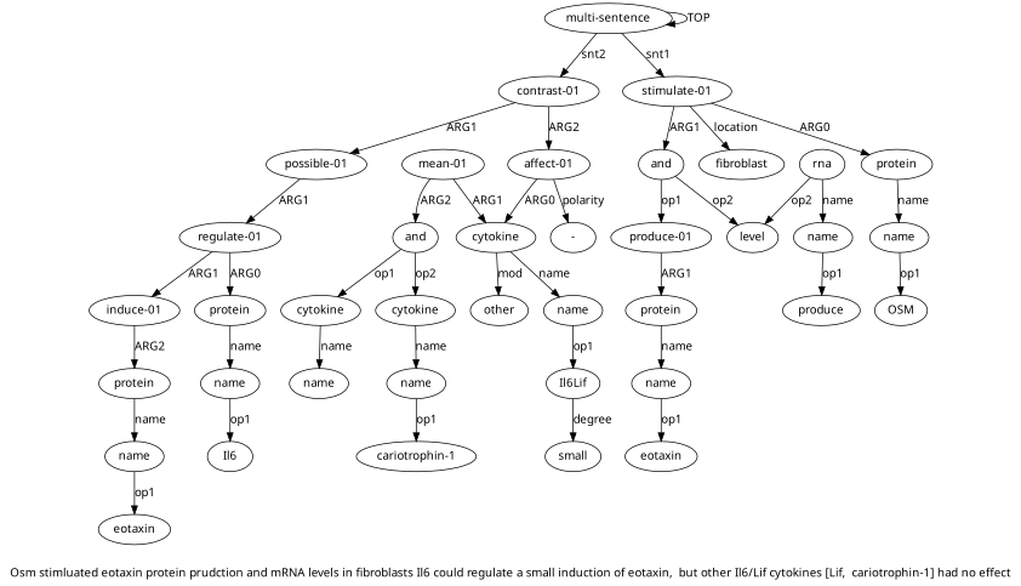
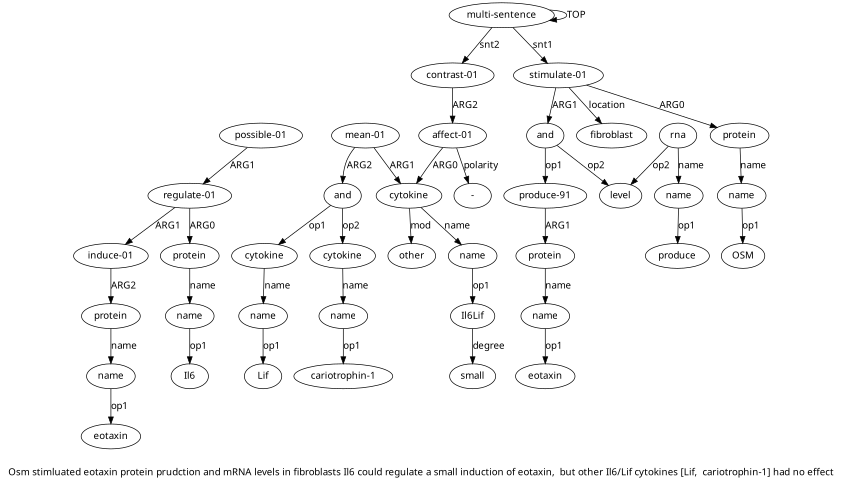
  digraph {
    fontname="Noto Sans"
    label="Osm stimluated eotaxin protein prudction and mRNA levels in fibroblasts Il6 could regulate a small induction of eotaxin,  but other Il6/Lif cytokines [Lif,  cariotrophin-1] had no effect"
    node [color=black fontname="Noto Sans" gold_ind=-1 gold_label=name test_ind=-1 test_label=name]
    edge [color=black fontname="Noto Sans" gold_label=op1 test_label=op1]
    n1 [gold_ind=20 gold_label=small label=small test_ind=20 test_label=small]
    n2 [gold_ind=21 gold_label="affect-01" label="affect-01" test_ind=21 test_label="affect-01"]
    n3 [gold_ind=22 gold_label=cytokine label=cytokine test_ind=22 test_label=cytokine]
    n4 [gold_label="-" label="-" test_label="-"]
    n5 [gold_ind=23 label=name test_ind=23]
    n6 [gold_ind=24 gold_label=other label=other test_ind=24 test_label=other]
    n7 [gold_label=Il6Lif label=Il6Lif test_label=Il6Lif]
    n8 [gold_ind=25 gold_label="mean-01" label="mean-01" test_ind=25 test_label="mean-01"]
    n9 [gold_ind=26 gold_label=and label=and test_ind=26 test_label=and]
    n10 [gold_ind=27 gold_label=cytokine label=cytokine test_ind=27 test_label=cytokine]
    n11 [gold_ind=29 gold_label=cytokine label=cytokine test_ind=29 test_label=cytokine]
    n12 [gold_ind=28 label=name test_ind=28]
    n13 [gold_ind=30 label=name test_ind=30]
+   n14 [gold_label=Lif label=Lif test_label=Lif]
    n15 [gold_label="cariotrophin-1" label="cariotrophin-1" test_label="cariotrophin-1"]
    n16 [gold_label=eotaxin label=eotaxin test_label=eotaxin]
    n17 [gold_label=Il6 label=Il6 test_label=Il6]
    n18 [gold_label=OSM label=OSM test_label=OSM]
    n19 [gold_label=mRNA label=produce test_label=mRNA]
    n20 [gold_ind=15 gold_label=protein label=protein test_ind=15 test_label=protein]
    n21 [gold_ind=16 label=name test_ind=16]
    n22 [gold_ind=14 gold_label="regulate-01" label="regulate-01" test_ind=14 test_label="regulate-01"]
    n23 [gold_ind=17 gold_label="induce-01" label="induce-01" test_ind=17 test_label="induce-01"]
    n24 [gold_ind=18 gold_label=protein label=protein test_ind=18 test_label=protein]
    n25 [gold_ind=19 label=name test_ind=19]
    n26 [gold_label=eotaxin label=eotaxin test_label=eotaxin]
    n27 [gold_ind=11 gold_label=fibroblast label=fibroblast test_ind=11 test_label=fibroblast]
    n28 [gold_ind=10 label=name test_ind=10]
    n29 [gold_ind=13 gold_label="possible-01" label="possible-01" test_ind=13 test_label="possible-01"]
    n30 [gold_ind=12 gold_label="contrast-01" label="contrast-01" test_ind=12 test_label="contrast-01"]
    n31 [gold_ind=1 gold_label="stimulate-01" label="stimulate-01" test_ind=1 test_label="stimulate-01"]
    n32 [gold_ind=2 gold_label=protein label=protein test_ind=2 test_label=protein]
    n33 [gold_ind=4 gold_label=and label=and test_ind=4 test_label=and]
    n34 [gold_ind=3 label=name test_ind=3]
-   n35 [gold_ind=5 gold_label="produce-01" label="produce-01" test_ind=5 test_label="produce-01"]
+   n35 [gold_ind=5 gold_label="produce-01" label="produce-91" test_ind=5 test_label="produce-01"]
    n36 [gold_ind=8 gold_label=level label=level test_ind=8 test_label=level]
    n37 [gold_ind=6 gold_label=protein label=protein test_ind=6 test_label=protein]
    n38 [gold_ind=0 gold_label="multi-sentence" label="multi-sentence" test_ind=0 test_label="multi-sentence"]
    n39 [gold_ind=7 label=name test_ind=7]
    n40 [gold_ind=9 gold_label=rna label=rna test_ind=9 test_label=rna]
    n2 -> n3 [gold_label=ARG0 label=ARG0 test_label=ARG0]
    n2 -> n4 [gold_label=polarity label=polarity test_label=polarity]
    n3 -> n5 [gold_label=name label=name test_label=name]
    n3 -> n6 [gold_label=mod label=mod test_label=mod]
    n5 -> n7 [label=op1]
    n7 -> n1 [gold_label=degree label=degree test_label=degree]
    n8 -> n3 [gold_label=ARG1 label=ARG1 test_label=ARG1]
    n8 -> n9 [gold_label=ARG2 label=ARG2 test_label=ARG2]
    n9 -> n10 [label=op1]
    n9 -> n11 [gold_label=op2 label=op2 test_label=op2]
    n10 -> n12 [gold_label=name label=name test_label=name]
    n11 -> n13 [gold_label=name label=name test_label=name]
+   n12 -> n14 [label=op1]
    n13 -> n15 [label=op1]
    n20 -> n21 [gold_label=name label=name test_label=name]
    n21 -> n17 [label=op1]
    n22 -> n20 [gold_label=ARG0 label=ARG0 test_label=ARG0]
    n22 -> n23 [gold_label=ARG1 label=ARG1 test_label=ARG1]
    n23 -> n24 [gold_label=ARG2 label=ARG2 test_label=ARG2]
    n24 -> n25 [gold_label=name label=name test_label=name]
    n25 -> n26 [label=op1]
    n28 -> n19 [label=op1]
    n29 -> n22 [gold_label=ARG1 label=ARG1 test_label=ARG1]
    n30 -> n2 [gold_label=ARG2 label=ARG2 test_label=ARG2]
-   n30 -> n29 [gold_label=ARG1 label=ARG1 test_label=ARG1]
    n31 -> n27 [gold_label=location label=location test_label=location]
    n31 -> n32 [gold_label=ARG0 label=ARG0 test_label=ARG0]
    n31 -> n33 [gold_label=ARG1 label=ARG1 test_label=ARG1]
    n32 -> n34 [gold_label=name label=name test_label=name]
    n33 -> n35 [label=op1]
    n33 -> n36 [gold_label=op2 label=op2 test_label=op2]
    n34 -> n18 [label=op1]
    n35 -> n37 [gold_label=ARG1 label=ARG1 test_label=ARG1]
    n37 -> n39 [gold_label=name label=name test_label=name]
    n38 -> n30 [gold_label=snt2 label=snt2 test_label=snt2]
    n38 -> n31 [gold_label=snt1 label=snt1 test_label=snt1]
    n38 -> n38 [gold_label=TOP label=TOP test_label=TOP]
    n39 -> n16 [label=op1]
    n40 -> n28 [gold_label=name label=name test_label=name]
    n40 -> n36 [gold_label=quant label=op2 test_label=quant]
  }
